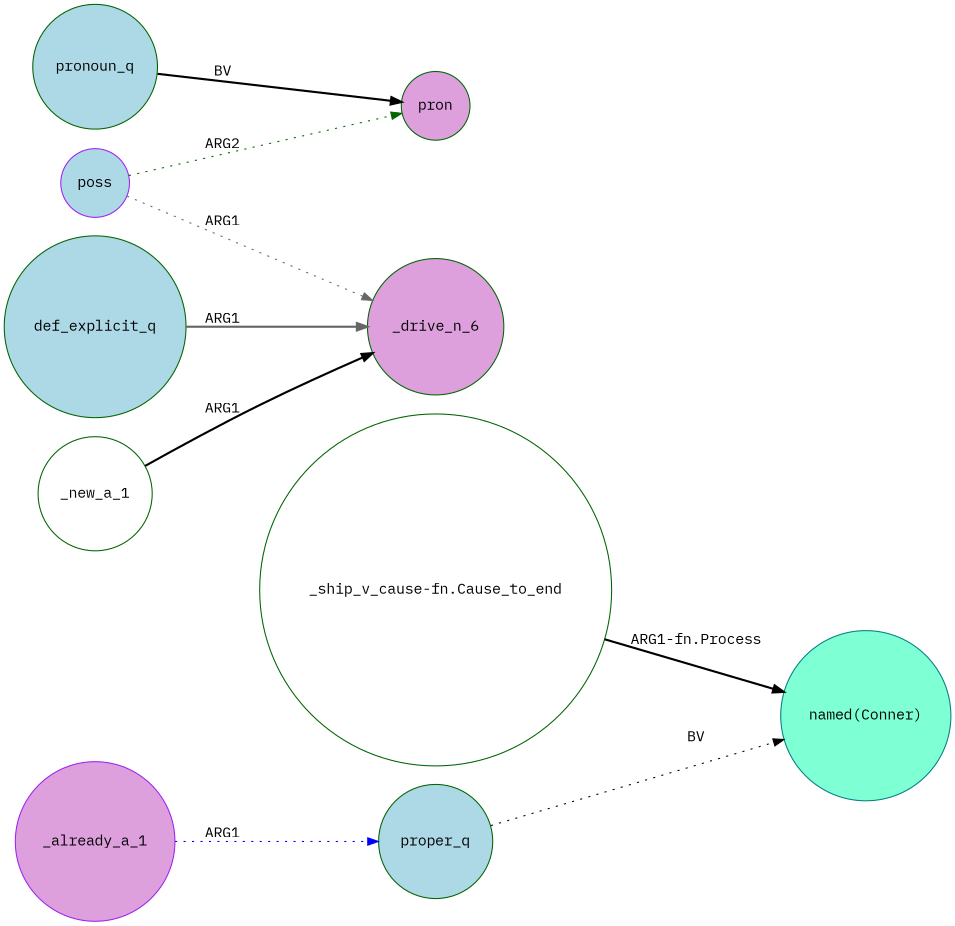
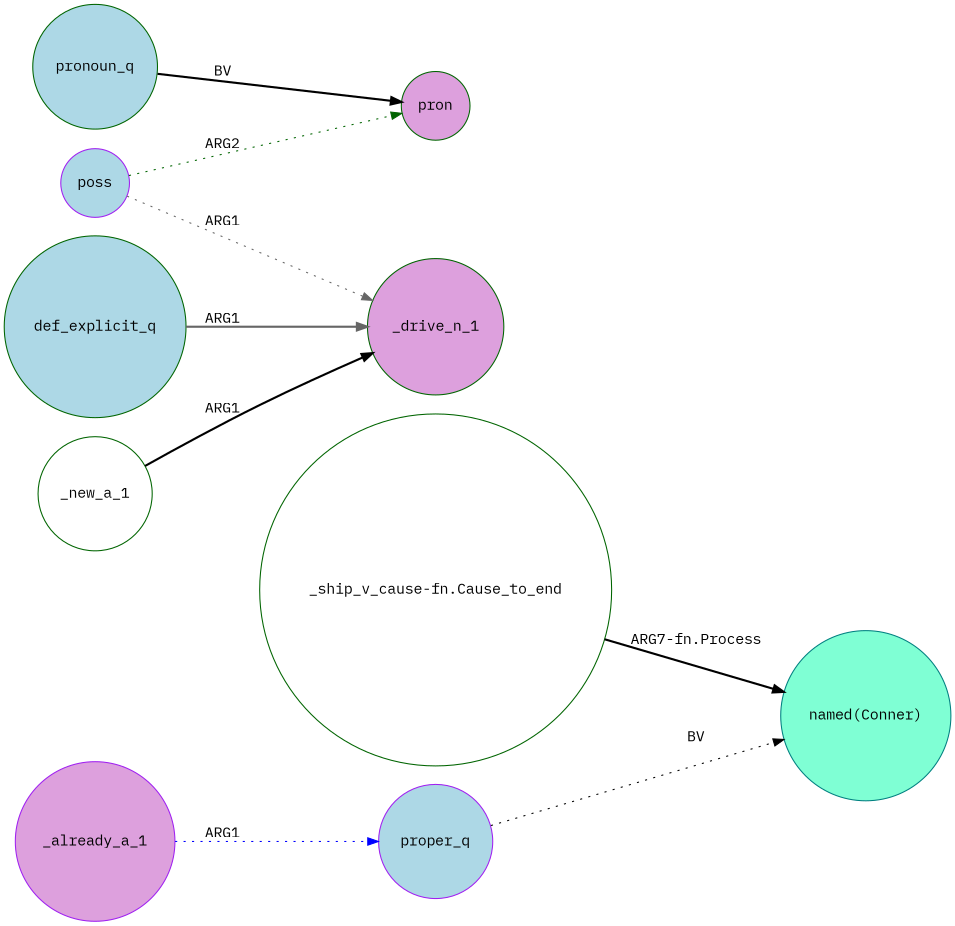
  digraph {
    fontname="IBM Plex Mono"
    rankdir=LR
    node [color=darkgreen fillcolor=lightblue fontname="IBM Plex Mono" shape=circle style=filled]
    edge [color=black fontname="IBM Plex Mono" style=bold]
    "_ship_v_cause-fn.Cause_to_end" [fillcolor=white]
    "named(Conner)" [color=teal fillcolor=aquamarine]
-   _drive_n_1 [fillcolor=plum label=_drive_n_6]
+   _drive_n_1 [fillcolor=plum]
    poss [color=purple]
    pron [fillcolor=plum]
    _already_a_1 [color=purple fillcolor=plum]
-   proper_q
+   proper_q [color=purple]
    def_explicit_q
    pronoun_q
    _new_a_1 [fillcolor=white]
-   "_ship_v_cause-fn.Cause_to_end" -> "named(Conner)" [label="ARG1-fn.Process"]
+   "_ship_v_cause-fn.Cause_to_end" -> "named(Conner)" [label="ARG7-fn.Process"]
    poss -> _drive_n_1 [color=gray40 label=ARG1 style=dotted]
    poss -> pron [color=darkgreen label=ARG2 style=dotted]
    _already_a_1 -> proper_q [color=blue label=ARG1 style=dotted]
    proper_q -> "named(Conner)" [label=BV style=dotted]
    def_explicit_q -> _drive_n_1 [color=gray40 label=ARG1]
    pronoun_q -> pron [label=BV]
    _new_a_1 -> _drive_n_1 [label=ARG1]
  }
